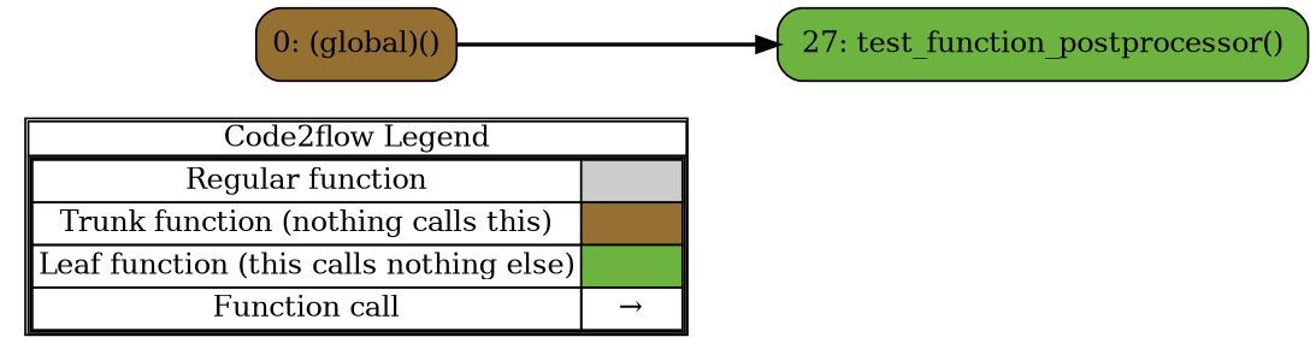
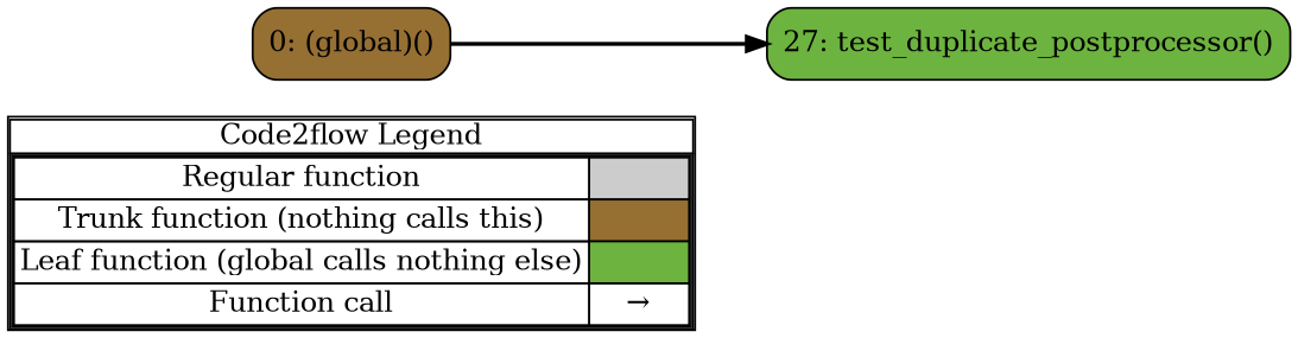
  digraph {
    concentrate=true
    rankdir=LR
    splines=ortho
    node [shape=rect style="rounded,filled"]
-   n1 [label=<         <table cellspacing="0" cellpadding="0" border="1"><tr><td>Code2flow Legend</td></tr><tr><td>         <table cellspacing="0">         <tr><td>Regular function</td><td width="50px" bgcolor='#cccccc'></td></tr>         <tr><td>Trunk function (nothing calls this)</td><td bgcolor='#966F33'></td></tr>         <tr><td>Leaf function (this calls nothing else)</td><td bgcolor='#6db33f'></td></tr>         <tr><td>Function call</td><td><font color='black'>&#8594;</font></td></tr>         </table></td></tr></table>         > margin=0 shape=none style=""]
+   n1 [label=<         <table cellspacing="0" cellpadding="0" border="1"><tr><td>Code2flow Legend</td></tr><tr><td>         <table cellspacing="0">         <tr><td>Regular function</td><td width="50px" bgcolor='#cccccc'></td></tr>         <tr><td>Trunk function (nothing calls this)</td><td bgcolor='#966F33'></td></tr>         <tr><td>Leaf function (global calls nothing else)</td><td bgcolor='#6db33f'></td></tr>         <tr><td>Function call</td><td><font color='black'>&#8594;</font></td></tr>         </table></td></tr></table>         > margin=0 shape=none style=""]
    n2 [fillcolor="#966F33" label="0: (global)()"]
-   n3 [fillcolor="#6db33f" label="27: test_function_postprocessor()"]
+   n3 [fillcolor="#6db33f" label="27: test_duplicate_postprocessor()"]
    subgraph sub_1 {
      label=legend
      rank=min
      n1
    }
    subgraph sub_2 {
      label="File: UnitTesting"
      style=dotted
      n2
      n3
    }
    n2 -> n3 [color=black penwidth=2]
  }
